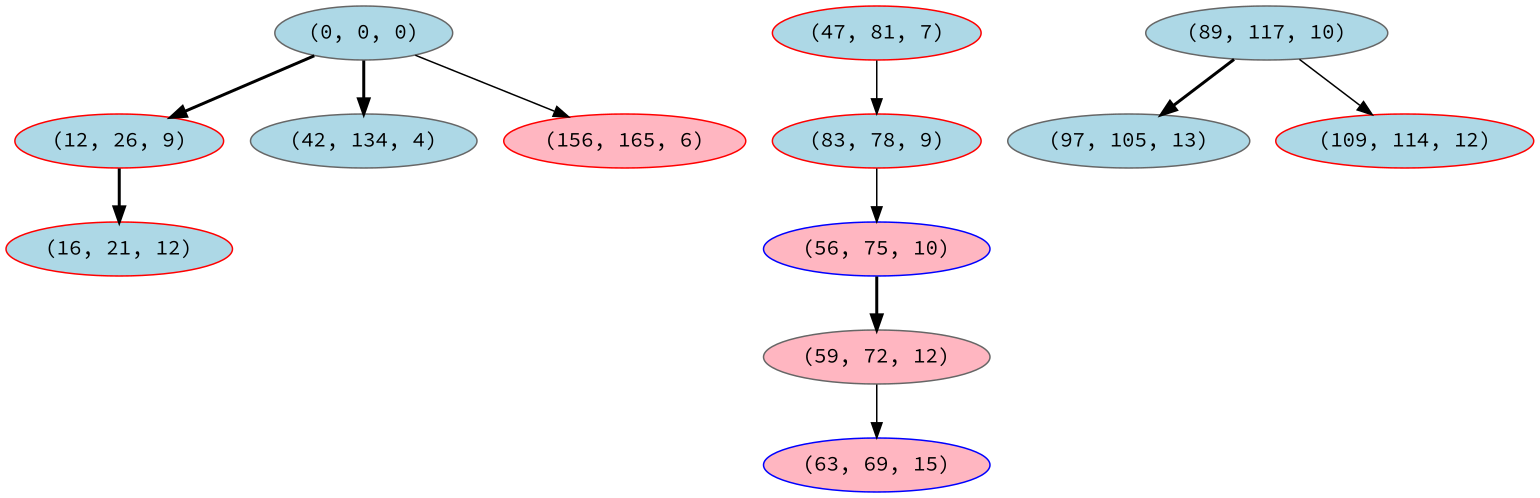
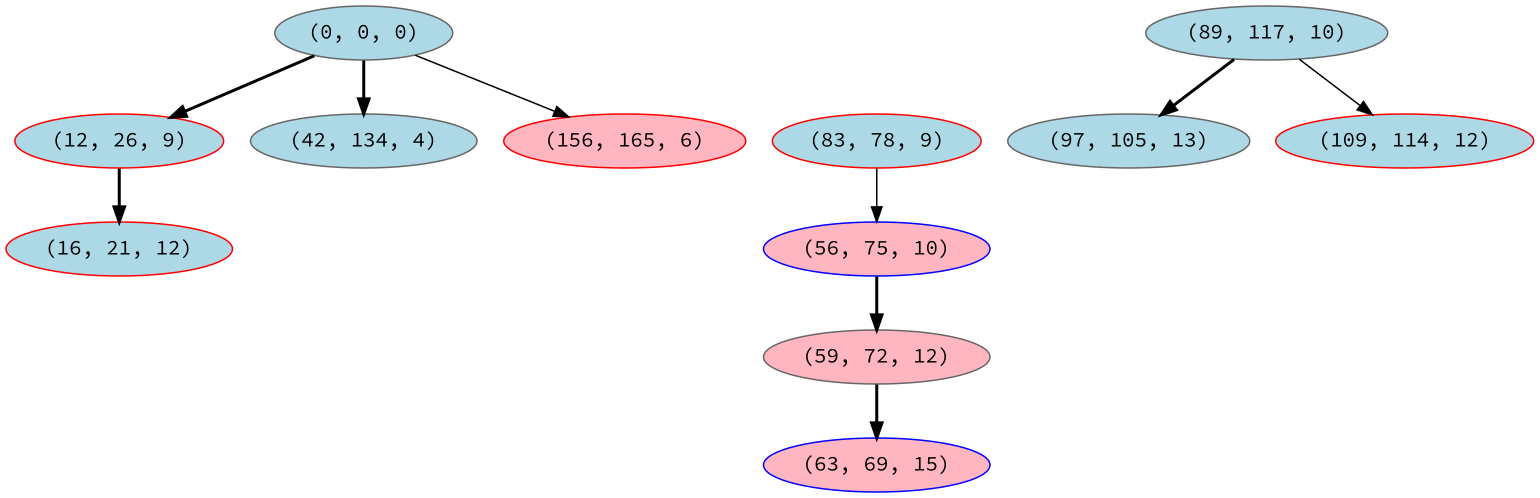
  digraph {
    fontname="Source Code Pro"
    node [color=red fillcolor=lightblue fontname="Source Code Pro" style=filled]
    edge [fontname="Source Code Pro" style=bold]
    "(0, 0, 0)" [color=gray40]
    "(12, 26, 9)"
    "(42, 134, 4)" [color=gray40]
    "(156, 165, 6)" [fillcolor=lightpink]
    "(16, 21, 12)"
    n6 [label="(83, 78, 9)"]
-   "(47, 81, 7)"
    "(89, 117, 10)" [color=gray40]
    "(97, 105, 13)" [color=gray40]
    "(109, 114, 12)"
    "(56, 75, 10)" [color=blue fillcolor=lightpink]
    "(59, 72, 12)" [color=gray40 fillcolor=lightpink]
    "(63, 69, 15)" [color=blue fillcolor=lightpink]
    "(0, 0, 0)" -> "(12, 26, 9)"
    "(0, 0, 0)" -> "(42, 134, 4)"
    "(0, 0, 0)" -> "(156, 165, 6)" [style=solid]
    "(12, 26, 9)" -> "(16, 21, 12)"
    n6 -> "(56, 75, 10)" [style=solid]
-   "(47, 81, 7)" -> n6 [style=solid]
    "(89, 117, 10)" -> "(97, 105, 13)"
    "(89, 117, 10)" -> "(109, 114, 12)" [style=solid]
    "(56, 75, 10)" -> "(59, 72, 12)"
-   "(59, 72, 12)" -> "(63, 69, 15)" [style=solid]
+   "(59, 72, 12)" -> "(63, 69, 15)"
  }
